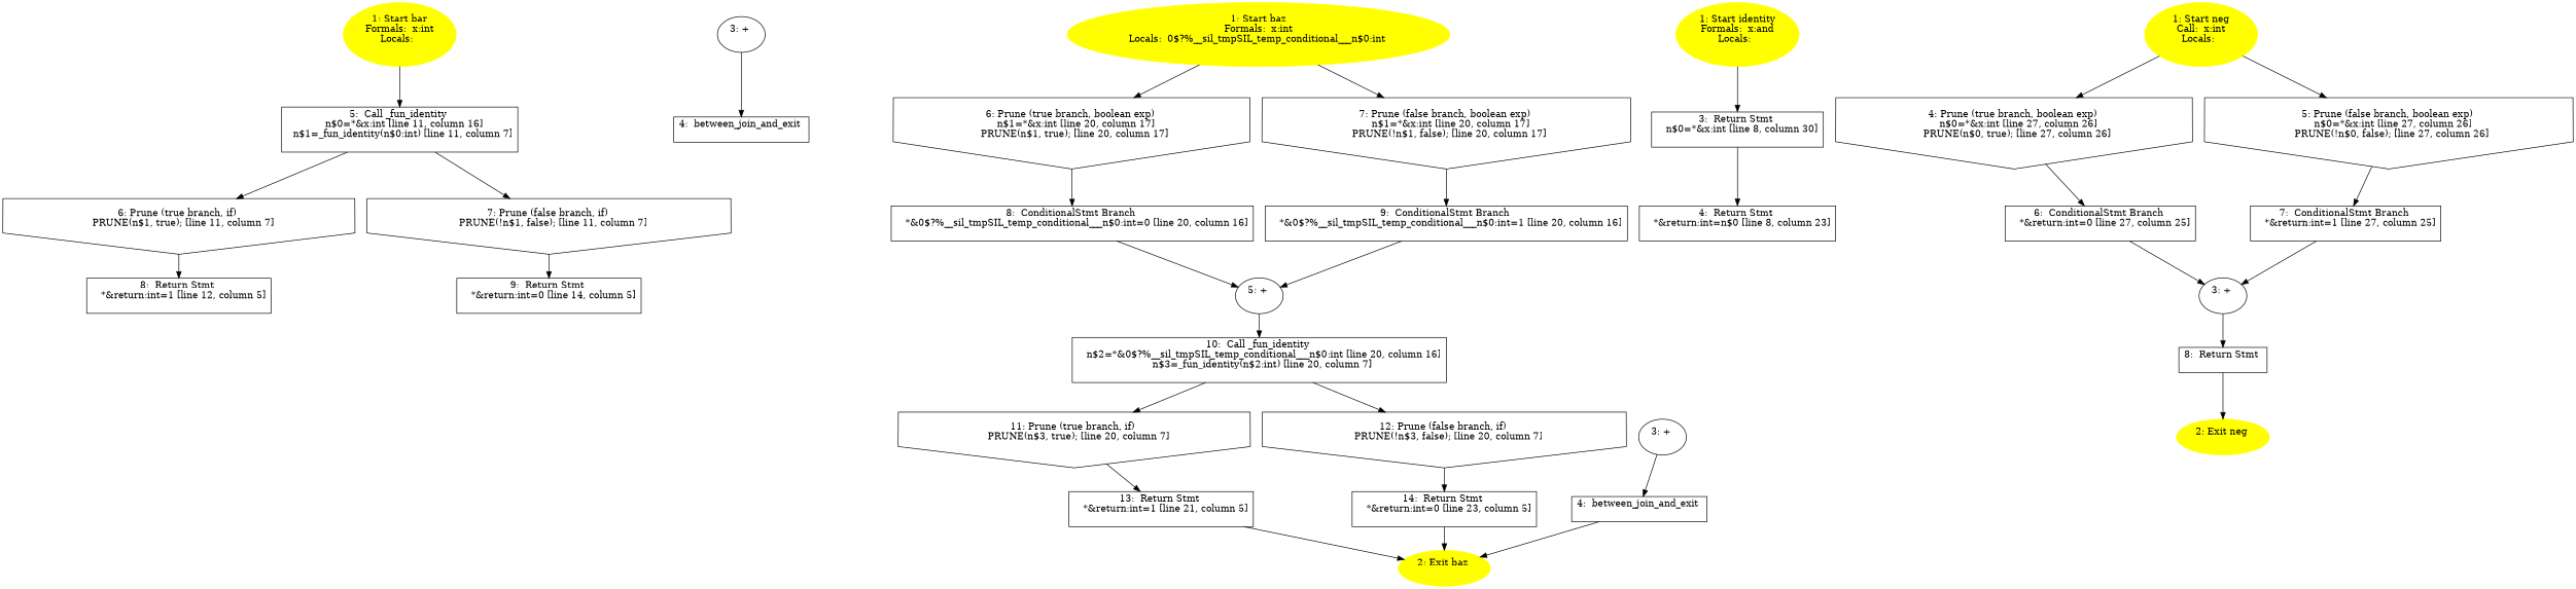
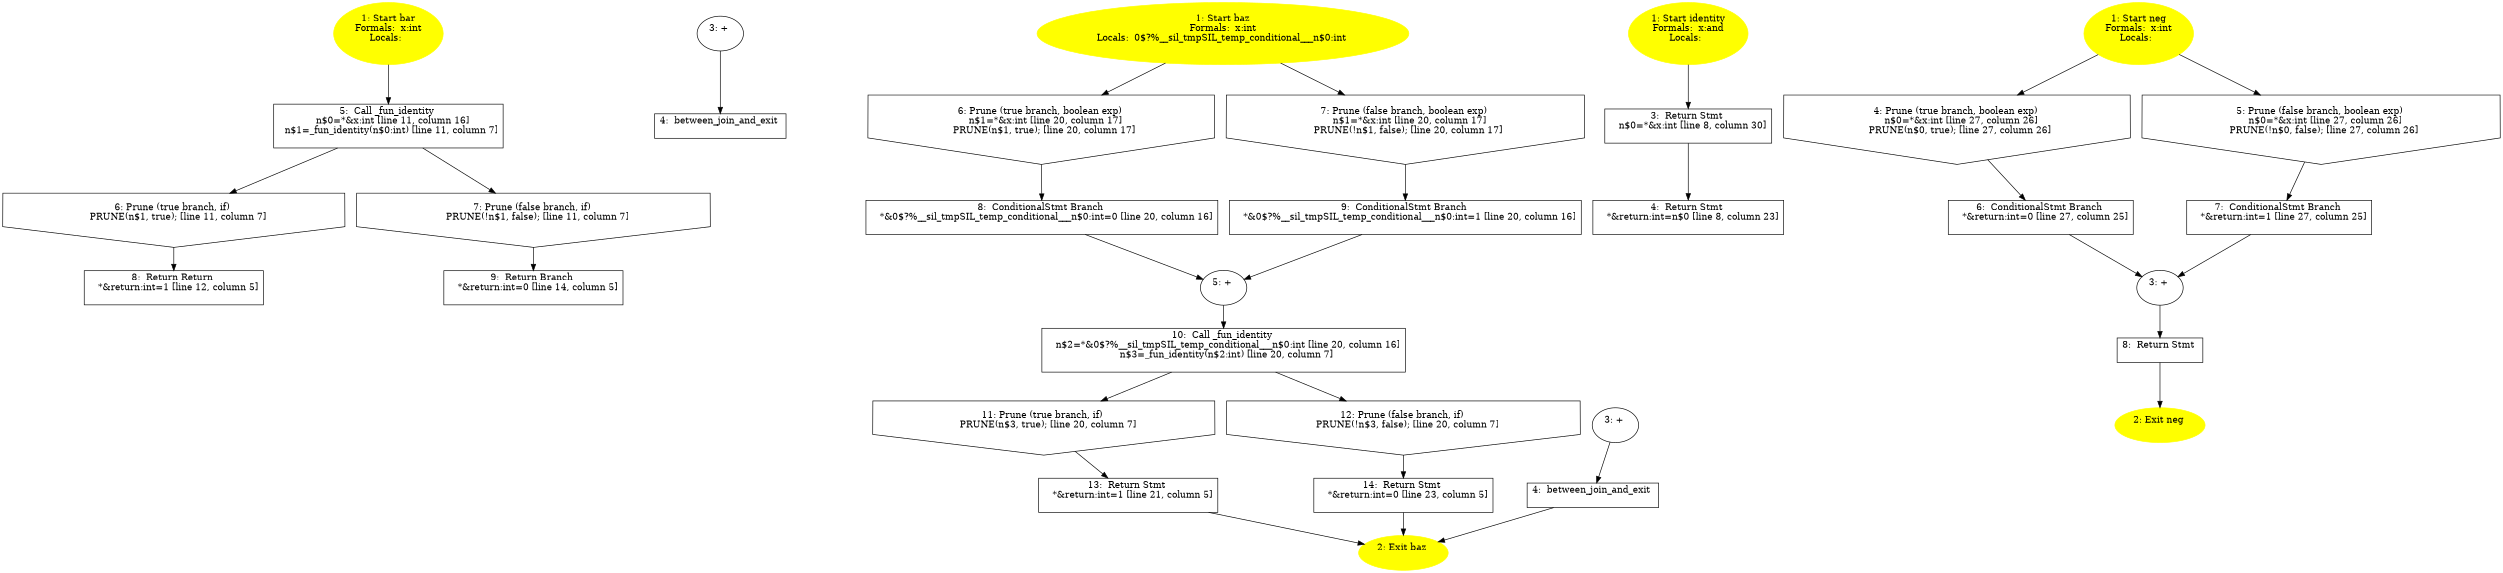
  digraph {
    node [shape=box]
    n1 [color=yellow label="1: Start bar\nFormals:  x:int\nLocals:  \n  " style=filled shape=""]
    n2 [label="5:  Call _fun_identity \n   n$0=*&x:int [line 11, column 16]\n  n$1=_fun_identity(n$0:int) [line 11, column 7]\n "]
    n3 [label="6: Prune (true branch, if) \n   PRUNE(n$1, true); [line 11, column 7]\n " shape=invhouse]
    n4 [label="7: Prune (false branch, if) \n   PRUNE(!n$1, false); [line 11, column 7]\n " shape=invhouse]
-   n5 [label="8:  Return Stmt \n   *&return:int=1 [line 12, column 5]\n "]
-   n6 [label="9:  Return Stmt \n   *&return:int=0 [line 14, column 5]\n "]
+   n5 [label="8:  Return Return \n   *&return:int=1 [line 12, column 5]\n "]
+   n6 [label="9:  Return Branch \n   *&return:int=0 [line 14, column 5]\n "]
    n7 [label="3: + \n  " shape=""]
    n8 [label="4:  between_join_and_exit \n  "]
    n9 [color=yellow label="1: Start baz\nFormals:  x:int\nLocals:  0$?%__sil_tmpSIL_temp_conditional___n$0:int \n  " style=filled shape=""]
    n10 [label="6: Prune (true branch, boolean exp) \n   n$1=*&x:int [line 20, column 17]\n  PRUNE(n$1, true); [line 20, column 17]\n " shape=invhouse]
    n11 [label="7: Prune (false branch, boolean exp) \n   n$1=*&x:int [line 20, column 17]\n  PRUNE(!n$1, false); [line 20, column 17]\n " shape=invhouse]
    n12 [label="8:  ConditionalStmt Branch \n   *&0$?%__sil_tmpSIL_temp_conditional___n$0:int=0 [line 20, column 16]\n "]
    n13 [label="9:  ConditionalStmt Branch \n   *&0$?%__sil_tmpSIL_temp_conditional___n$0:int=1 [line 20, column 16]\n "]
    n14 [label="5: + \n  " shape=""]
    n15 [color=yellow label="2: Exit baz \n  " style=filled shape=""]
    n16 [label="3: + \n  " shape=""]
    n17 [label="4:  between_join_and_exit \n  "]
    n18 [label="10:  Call _fun_identity \n   n$2=*&0$?%__sil_tmpSIL_temp_conditional___n$0:int [line 20, column 16]\n  n$3=_fun_identity(n$2:int) [line 20, column 7]\n "]
    n19 [label="11: Prune (true branch, if) \n   PRUNE(n$3, true); [line 20, column 7]\n " shape=invhouse]
    n20 [label="12: Prune (false branch, if) \n   PRUNE(!n$3, false); [line 20, column 7]\n " shape=invhouse]
    n21 [label="13:  Return Stmt \n   *&return:int=1 [line 21, column 5]\n "]
    n22 [label="14:  Return Stmt \n   *&return:int=0 [line 23, column 5]\n "]
    n23 [color=yellow label="1: Start identity\nFormals:  x:and\nLocals:  \n  " style=filled shape=""]
    n24 [label="3:  Return Stmt \n   n$0=*&x:int [line 8, column 30]\n "]
    n25 [label="4:  Return Stmt \n   *&return:int=n$0 [line 8, column 23]\n "]
-   n26 [color=yellow label="1: Start neg\nCall:  x:int\nLocals:  \n  " style=filled shape=""]
+   n26 [color=yellow label="1: Start neg\nFormals:  x:int\nLocals:  \n  " style=filled shape=""]
    n27 [label="4: Prune (true branch, boolean exp) \n   n$0=*&x:int [line 27, column 26]\n  PRUNE(n$0, true); [line 27, column 26]\n " shape=invhouse]
    n28 [label="5: Prune (false branch, boolean exp) \n   n$0=*&x:int [line 27, column 26]\n  PRUNE(!n$0, false); [line 27, column 26]\n " shape=invhouse]
    n29 [label="6:  ConditionalStmt Branch \n   *&return:int=0 [line 27, column 25]\n "]
    n30 [label="7:  ConditionalStmt Branch \n   *&return:int=1 [line 27, column 25]\n "]
    n31 [label="3: + \n  " shape=""]
    n32 [color=yellow label="2: Exit neg \n  " style=filled shape=""]
    n33 [label="8:  Return Stmt \n  "]
    n1 -> n2
    n2 -> n3
    n2 -> n4
    n3 -> n5
    n4 -> n6
    n7 -> n8
    n9 -> n10
    n9 -> n11
    n10 -> n12
    n11 -> n13
    n12 -> n14
    n13 -> n14
    n14 -> n18
    n16 -> n17
    n17 -> n15
    n18 -> n19
    n18 -> n20
    n19 -> n21
    n20 -> n22
    n21 -> n15
    n22 -> n15
    n23 -> n24
    n24 -> n25
    n26 -> n27
    n26 -> n28
    n27 -> n29
    n28 -> n30
    n29 -> n31
    n30 -> n31
    n31 -> n33
    n33 -> n32
  }
